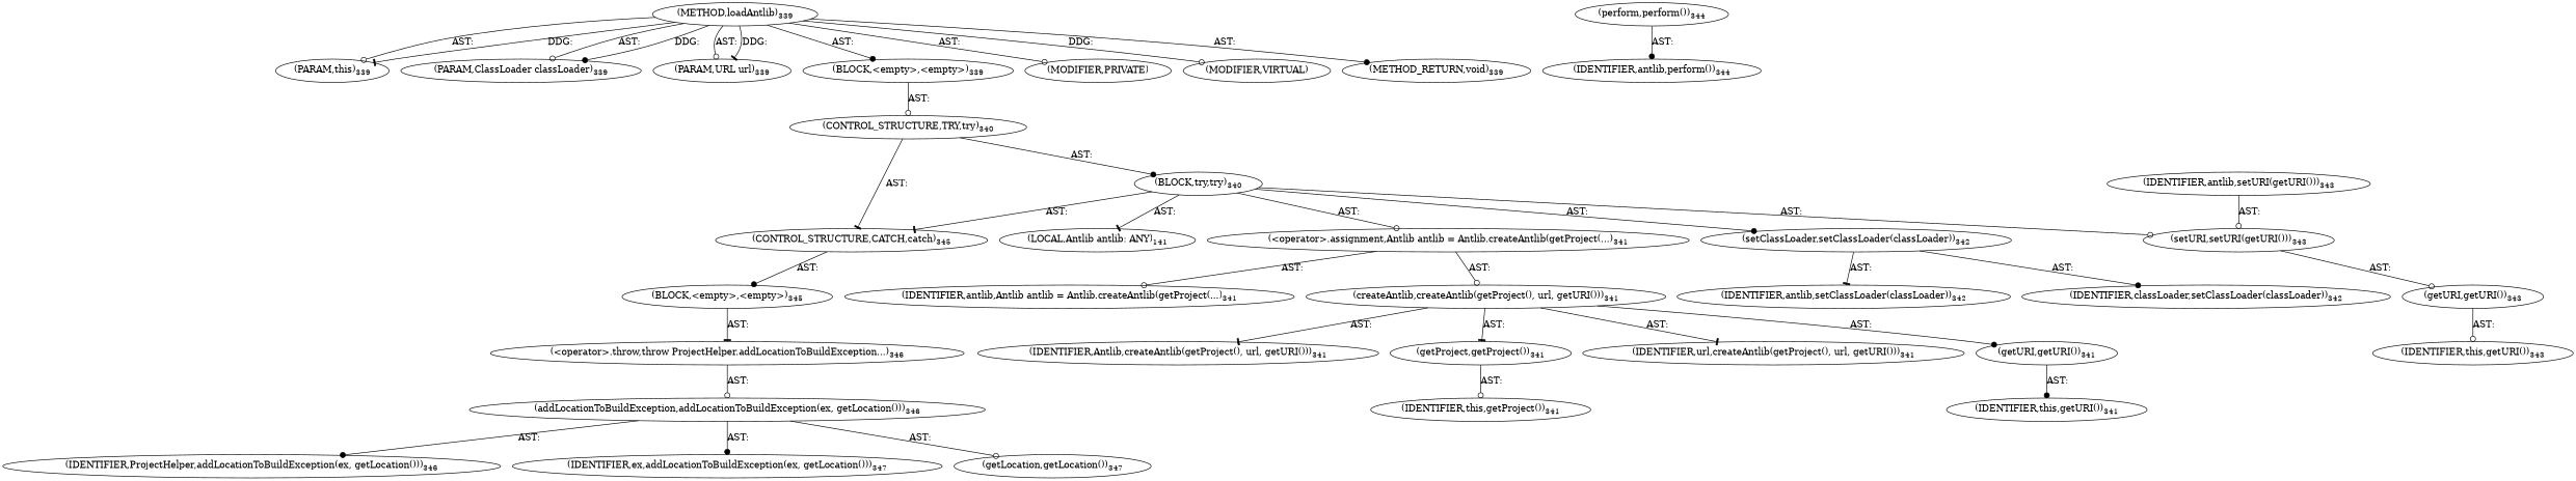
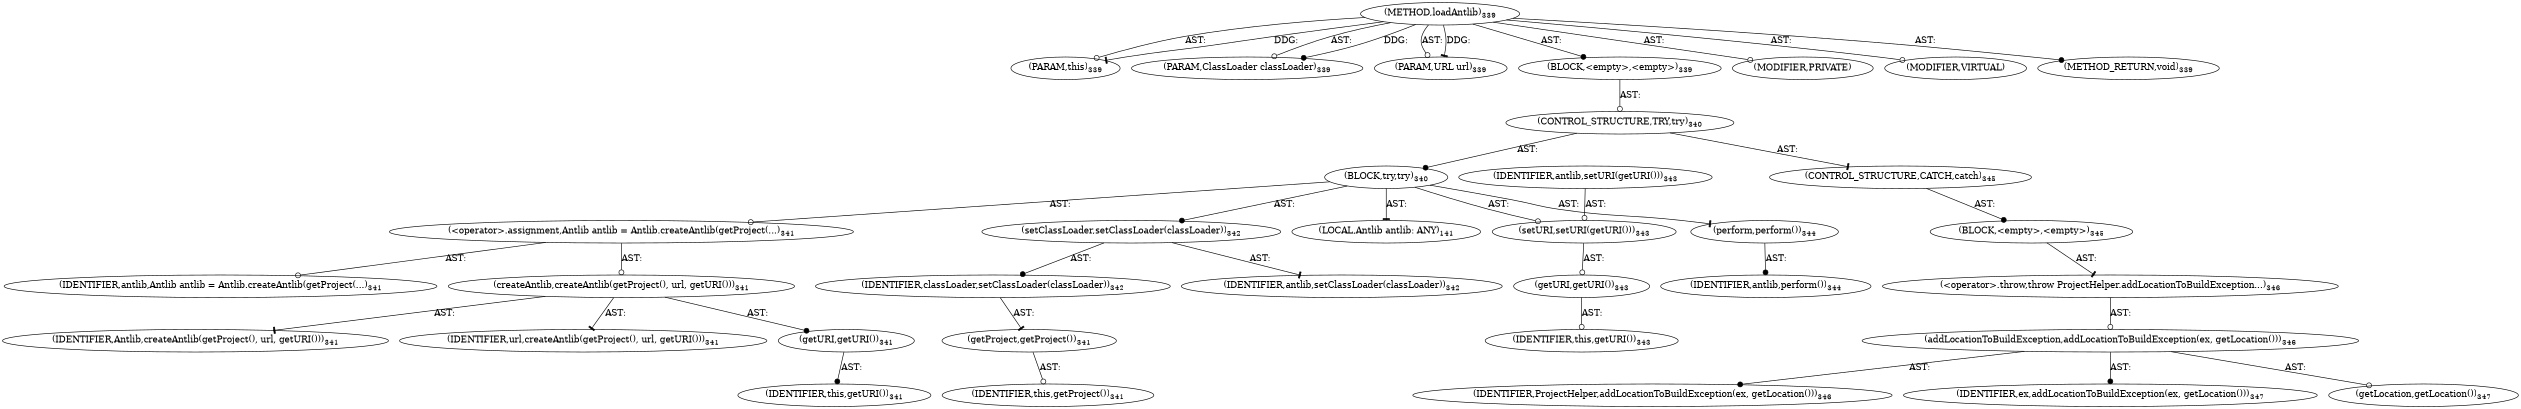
  digraph {
    edge [arrowhead=odot]
    n1 [label=<(METHOD,loadAntlib)<SUB>339</SUB>>]
    n2 [label=<(PARAM,this)<SUB>339</SUB>>]
    n3 [label=<(PARAM,ClassLoader classLoader)<SUB>339</SUB>>]
    n4 [label=<(PARAM,URL url)<SUB>339</SUB>>]
    n5 [label=<(BLOCK,&lt;empty&gt;,&lt;empty&gt;)<SUB>339</SUB>>]
    n6 [label=<(MODIFIER,PRIVATE)>]
    n7 [label=<(MODIFIER,VIRTUAL)>]
    n8 [label=<(METHOD_RETURN,void)<SUB>339</SUB>>]
    n9 [label=<(CONTROL_STRUCTURE,TRY,try)<SUB>340</SUB>>]
    n10 [label=<(BLOCK,try,try)<SUB>340</SUB>>]
    n11 [label=<(CONTROL_STRUCTURE,CATCH,catch)<SUB>345</SUB>>]
    n12 [label=<(LOCAL,Antlib antlib: ANY)<SUB>141</SUB>>]
    n13 [label=<(&lt;operator&gt;.assignment,Antlib antlib = Antlib.createAntlib(getProject(...)<SUB>341</SUB>>]
    n14 [label=<(setClassLoader,setClassLoader(classLoader))<SUB>342</SUB>>]
    n15 [label=<(setURI,setURI(getURI()))<SUB>343</SUB>>]
    n16 [label=<(perform,perform())<SUB>344</SUB>>]
    n17 [label=<(BLOCK,&lt;empty&gt;,&lt;empty&gt;)<SUB>345</SUB>>]
    n18 [label=<(IDENTIFIER,antlib,Antlib antlib = Antlib.createAntlib(getProject(...)<SUB>341</SUB>>]
    n19 [label=<(createAntlib,createAntlib(getProject(), url, getURI()))<SUB>341</SUB>>]
    n20 [label=<(IDENTIFIER,antlib,setClassLoader(classLoader))<SUB>342</SUB>>]
    n21 [label=<(IDENTIFIER,classLoader,setClassLoader(classLoader))<SUB>342</SUB>>]
    n22 [label=<(getURI,getURI())<SUB>343</SUB>>]
    n23 [label=<(IDENTIFIER,antlib,perform())<SUB>344</SUB>>]
    n24 [label=<(IDENTIFIER,Antlib,createAntlib(getProject(), url, getURI()))<SUB>341</SUB>>]
    n25 [label=<(getProject,getProject())<SUB>341</SUB>>]
    n26 [label=<(IDENTIFIER,url,createAntlib(getProject(), url, getURI()))<SUB>341</SUB>>]
    n27 [label=<(getURI,getURI())<SUB>341</SUB>>]
    n28 [label=<(IDENTIFIER,this,getProject())<SUB>341</SUB>>]
    n29 [label=<(IDENTIFIER,this,getURI())<SUB>341</SUB>>]
    n30 [label=<(IDENTIFIER,antlib,setURI(getURI()))<SUB>343</SUB>>]
    n31 [label=<(IDENTIFIER,this,getURI())<SUB>343</SUB>>]
    n32 [label=<(&lt;operator&gt;.throw,throw ProjectHelper.addLocationToBuildException...)<SUB>346</SUB>>]
    n33 [label=<(addLocationToBuildException,addLocationToBuildException(ex, getLocation()))<SUB>346</SUB>>]
    n34 [label=<(IDENTIFIER,ProjectHelper,addLocationToBuildException(ex, getLocation()))<SUB>346</SUB>>]
    n35 [label=<(IDENTIFIER,ex,addLocationToBuildException(ex, getLocation()))<SUB>347</SUB>>]
    n36 [label=<(getLocation,getLocation())<SUB>347</SUB>>]
    n1 -> n2 [label="AST: "]
    n1 -> n2 [arrowhead=tee label="DDG: "]
    n1 -> n3 [label="AST: "]
    n1 -> n3 [arrowhead=dot label="DDG: "]
    n1 -> n4 [label="AST: "]
    n1 -> n4 [arrowhead=tee label="DDG: "]
    n1 -> n5 [arrowhead=dot label="AST: "]
    n1 -> n6 [label="AST: "]
-   n1 -> n7 [label="DDG: "]
+   n1 -> n7 [label="AST: "]
    n1 -> n8 [arrowhead=dot label="AST: "]
    n5 -> n9 [label="AST: "]
    n9 -> n10 [arrowhead=dot label="AST: "]
    n9 -> n11 [arrowhead=tee label="AST: "]
    n10 -> n12 [arrowhead=tee label="AST: "]
    n10 -> n13 [label="AST: "]
    n10 -> n14 [arrowhead=dot label="AST: "]
    n10 -> n15 [label="AST: "]
-   n10 -> n11 [arrowhead=tee label="AST: "]
+   n10 -> n16 [arrowhead=tee label="AST: "]
    n11 -> n17 [arrowhead=dot label="AST: "]
    n13 -> n18 [label="AST: "]
    n13 -> n19 [label="AST: "]
    n14 -> n20 [arrowhead=tee label="AST: "]
    n14 -> n21 [arrowhead=dot label="AST: "]
    n15 -> n22 [label="AST: "]
    n16 -> n23 [arrowhead=dot label="AST: "]
    n17 -> n32 [arrowhead=tee label="AST: "]
    n19 -> n24 [arrowhead=tee label="AST: "]
-   n19 -> n25 [arrowhead=tee label="AST: "]
+   n21 -> n25 [arrowhead=tee label="AST: "]
    n19 -> n26 [arrowhead=tee label="AST: "]
    n19 -> n27 [arrowhead=dot label="AST: "]
    n22 -> n31 [label="AST: "]
    n25 -> n28 [label="AST: "]
    n27 -> n29 [arrowhead=dot label="AST: "]
    n30 -> n15 [label="AST: "]
    n32 -> n33 [label="AST: "]
    n33 -> n34 [arrowhead=dot label="AST: "]
    n33 -> n35 [arrowhead=dot label="AST: "]
    n33 -> n36 [label="AST: "]
  }
